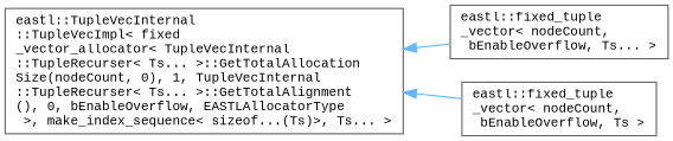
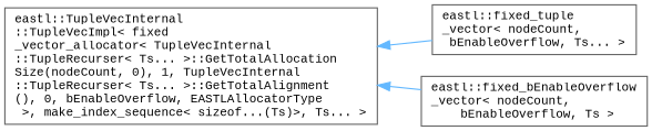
  digraph {
    rankdir=LR
    fontname="Liberation Mono"
    node [color=grey40 fillcolor=white fontname="Liberation Mono" fontsize=10 shape=box style=filled]
    edge [color=steelblue1 dir=back fontname="Liberation Mono" fontsize=10 labelfontname=Helvetica labelfontsize=10 style=solid]
    n1 [height=0.2 label="eastl::TupleVecInternal\l::TupleVecImpl\< fixed\l_vector_allocator\< TupleVecInternal\l::TupleRecurser\< Ts... \>::GetTotalAllocation\lSize(nodeCount, 0), 1, TupleVecInternal\l::TupleRecurser\< Ts... \>::GetTotalAlignment\l(), 0, bEnableOverflow, EASTLAllocatorType\l \>, make_index_sequence\< sizeof...(Ts)\>, Ts... \>" width=0.4]
    n2 [height=0.2 label="eastl::fixed_tuple\l_vector\< nodeCount,\l bEnableOverflow, Ts... \>" width=0.4]
-   n3 [height=0.2 label="eastl::fixed_tuple\l_vector\< nodeCount,\l bEnableOverflow, Ts \>" width=0.4]
+   n3 [height=0.2 label="eastl::fixed_bEnableOverflow\l_vector\< nodeCount,\l bEnableOverflow, Ts \>" width=0.4]
    n1 -> n2
    n1 -> n3
  }
